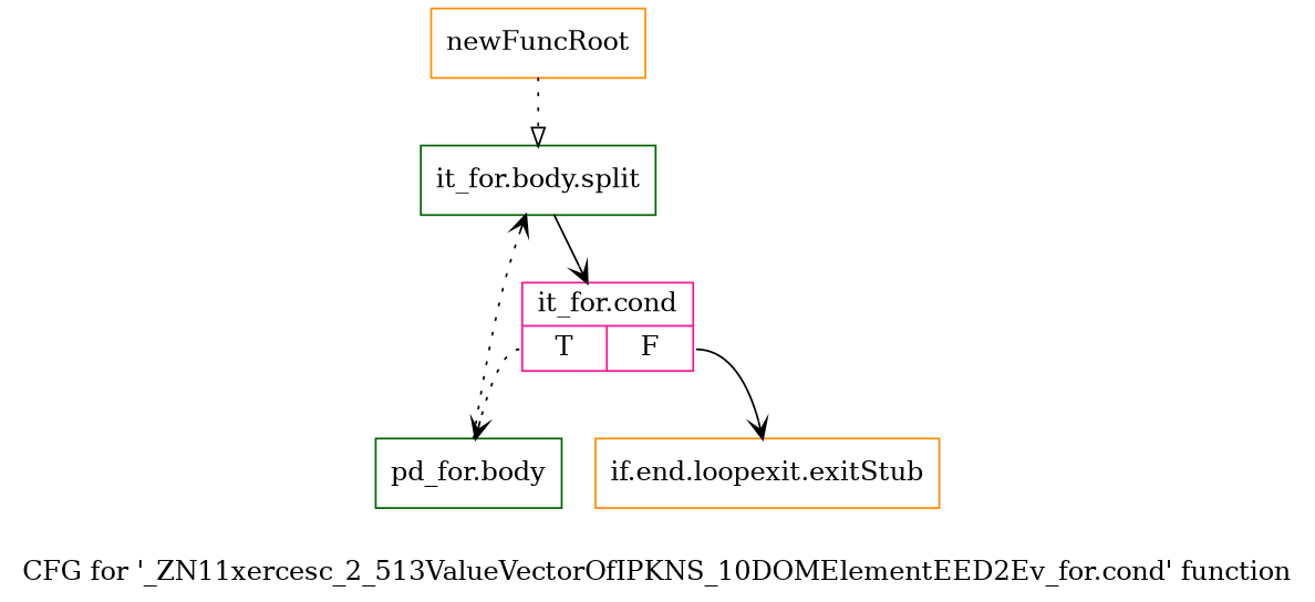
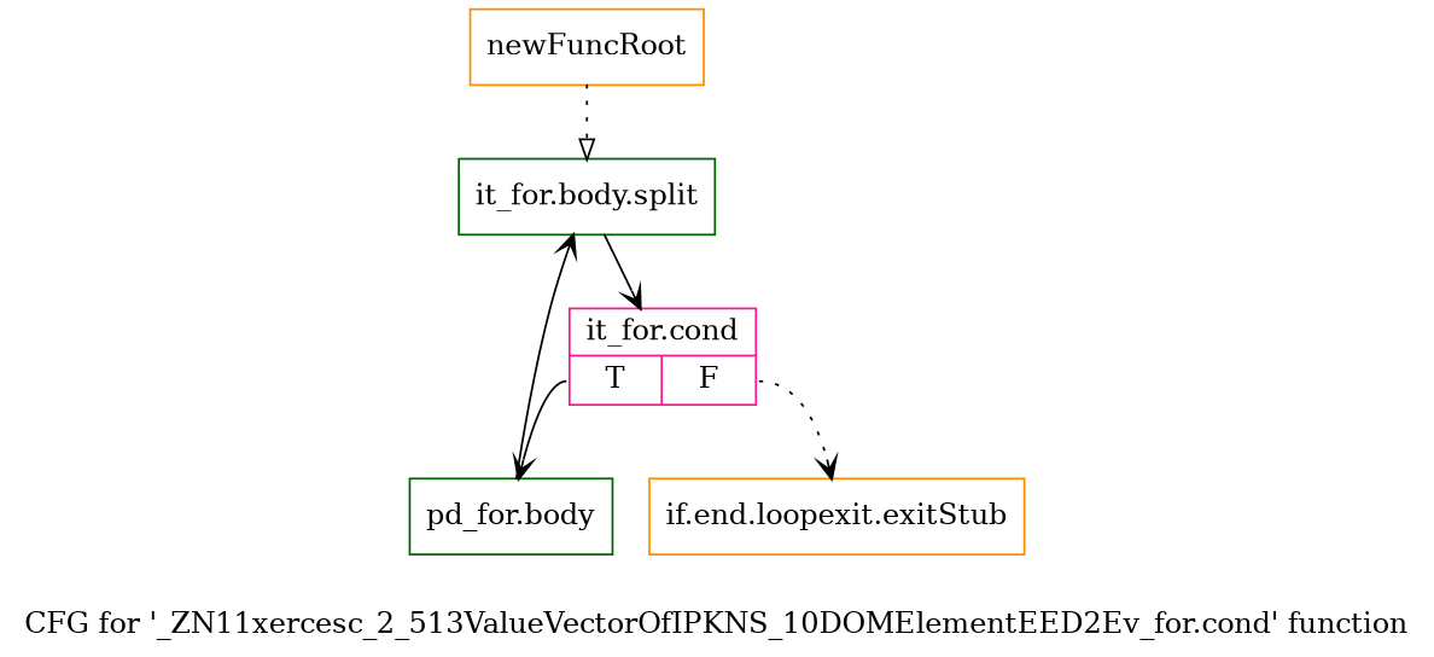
  digraph {
    label="CFG for '_ZN11xercesc_2_513ValueVectorOfIPKNS_10DOMElementEED2Ev_for.cond' function"
    node [color=darkorange shape=record]
    edge [arrowhead=vee style=dotted]
    n1 [label="{newFuncRoot}"]
    n2 [color=darkgreen label="{it_for.body.split}"]
    n3 [color=deeppink label="{it_for.cond|{<s0>T|<s1>F}}"]
    n4 [label="{if.end.loopexit.exitStub}"]
    n5 [color=darkgreen label="{pd_for.body}"]
    n1 -> n2 [arrowhead=onormal]
    n2 -> n3 [style=solid]
-   n3 -> n4 [style=solid tailport=s1]
-   n3 -> n5 [tailport=s0]
-   n5 -> n2
+   n3 -> n4 [tailport=s1]
+   n3 -> n5 [style=solid tailport=s0]
+   n5 -> n2 [style=solid]
  }
